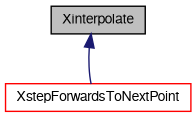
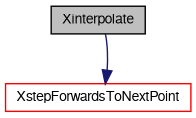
  digraph {
    rankdir=TB
    node [fontname=FreeSans fontsize=10 shape=record]
    n1 [color=black fillcolor=grey75 fontcolor=black height=0.2 label=Xinterpolate style=filled width=0.4]
    n2 [color=red height=0.2 label=XstepForwardsToNextPoint width=0.4]
-   n1 -> n2 [color=midnightblue dir=back fontname=FreeSans fontsize=10 labelfontname=FreeSans labelfontsize=10 style=solid]
+   n2 -> n1 [color=midnightblue dir=back fontname=FreeSans fontsize=10 labelfontname=FreeSans labelfontsize=10 style=solid]
  }
